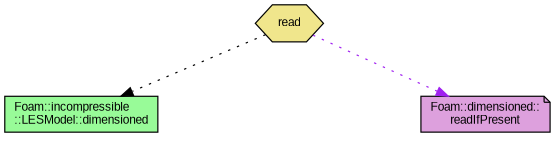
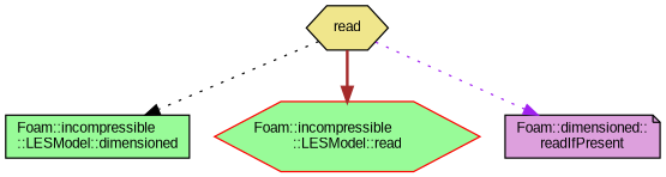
  digraph {
    fontname="Liberation Sans"
    rankdir=TB
    node [color=black fillcolor=palegreen fontname="Liberation Sans" fontsize=10 shape=hexagon style=filled]
    edge [fontname="Liberation Sans" fontsize=10 labelfontname=FreeSans labelfontsize=10 style=dotted]
    n1 [fillcolor=khaki fontcolor=black height=0.2 label=read width=0.4]
    n2 [height=0.2 label="Foam::incompressible\l::LESModel::dimensioned" shape=box width=0.4]
+   n3 [color=red height=0.2 label="Foam::incompressible\l::LESModel::read" width=0.4]
    n4 [fillcolor=plum height=0.2 label="Foam::dimensioned::\lreadIfPresent" shape=note width=0.4]
    n1 -> n2 [color=black]
+   n1 -> n3 [color=brown style=bold]
    n1 -> n4 [color=purple]
  }
